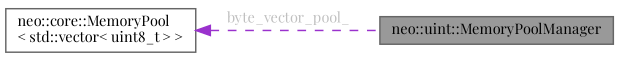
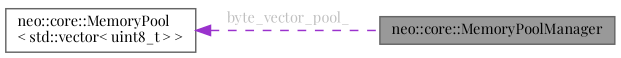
  digraph {
    rankdir=LR
    fontname="Playfair Display"
    node [color=gray40 fontname="Playfair Display" fontsize=10 shape=box style=filled]
-   n1 [fillcolor=grey60 fontcolor=black height=0.2 label="neo::uint::MemoryPoolManager" width=0.4]
+   n1 [fillcolor=grey60 fontcolor=black height=0.2 label="neo::core::MemoryPoolManager" width=0.4]
    n2 [fillcolor=white height=0.2 label="neo::core::MemoryPool\l\< std::vector\< uint8_t \> \>" width=0.4]
    n2 -> n1 [color=darkorchid3 dir=back fontcolor=grey fontname="Playfair Display" fontsize=10 label=<<TABLE CELLBORDER="0" BORDER="0"><TR><TD VALIGN="top" ALIGN="LEFT" CELLPADDING="1" CELLSPACING="0">byte_vector_pool_</TD></TR> </TABLE>> labelfontname=Helvetica labelfontsize=10 style=dashed]
  }
